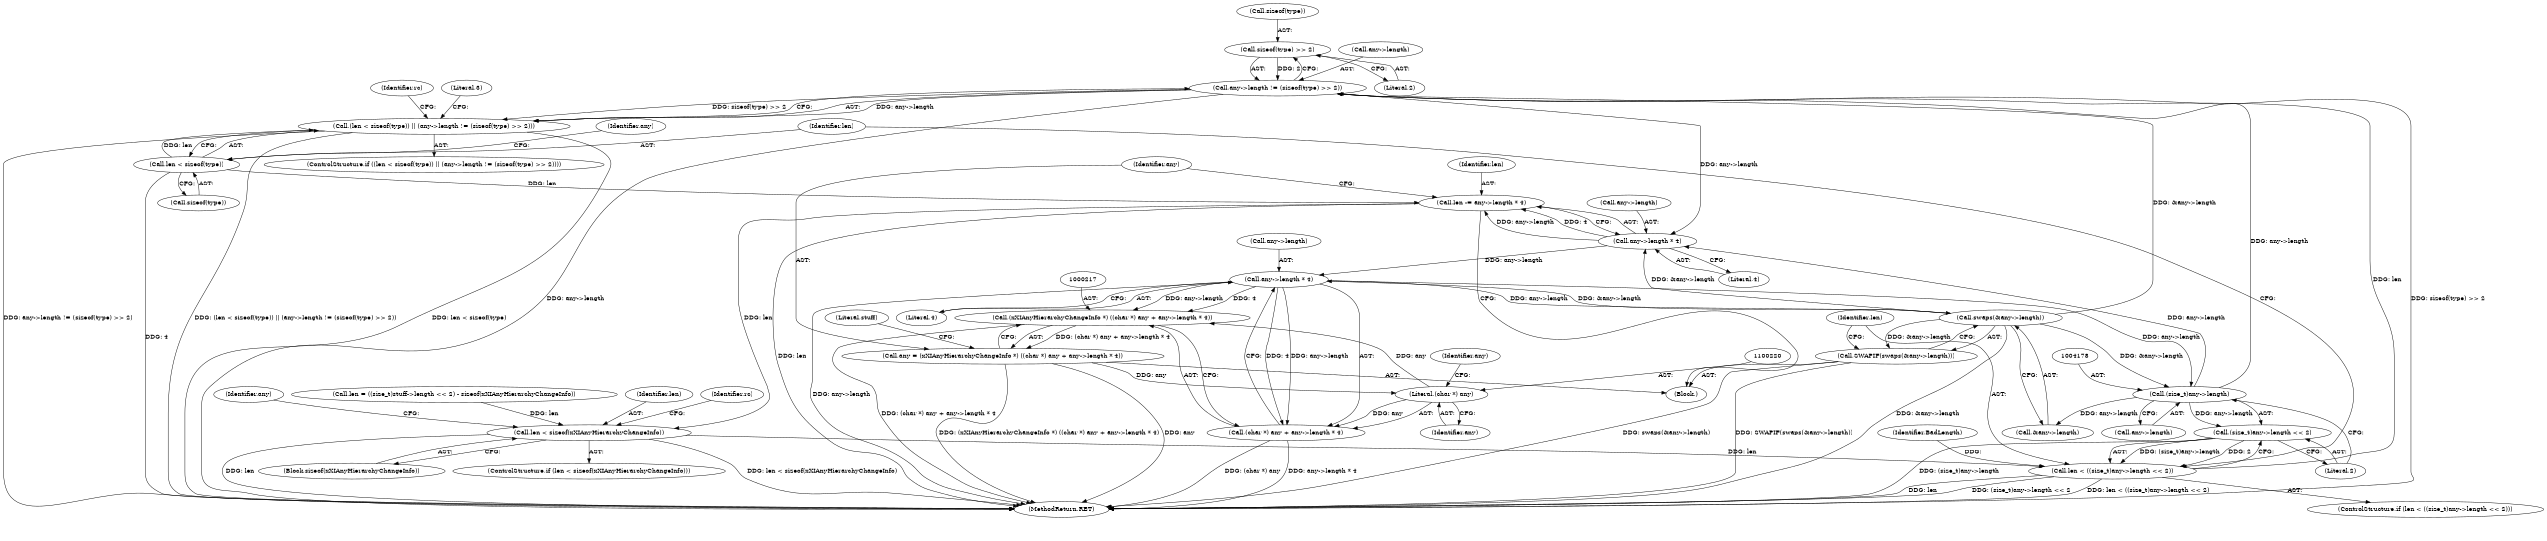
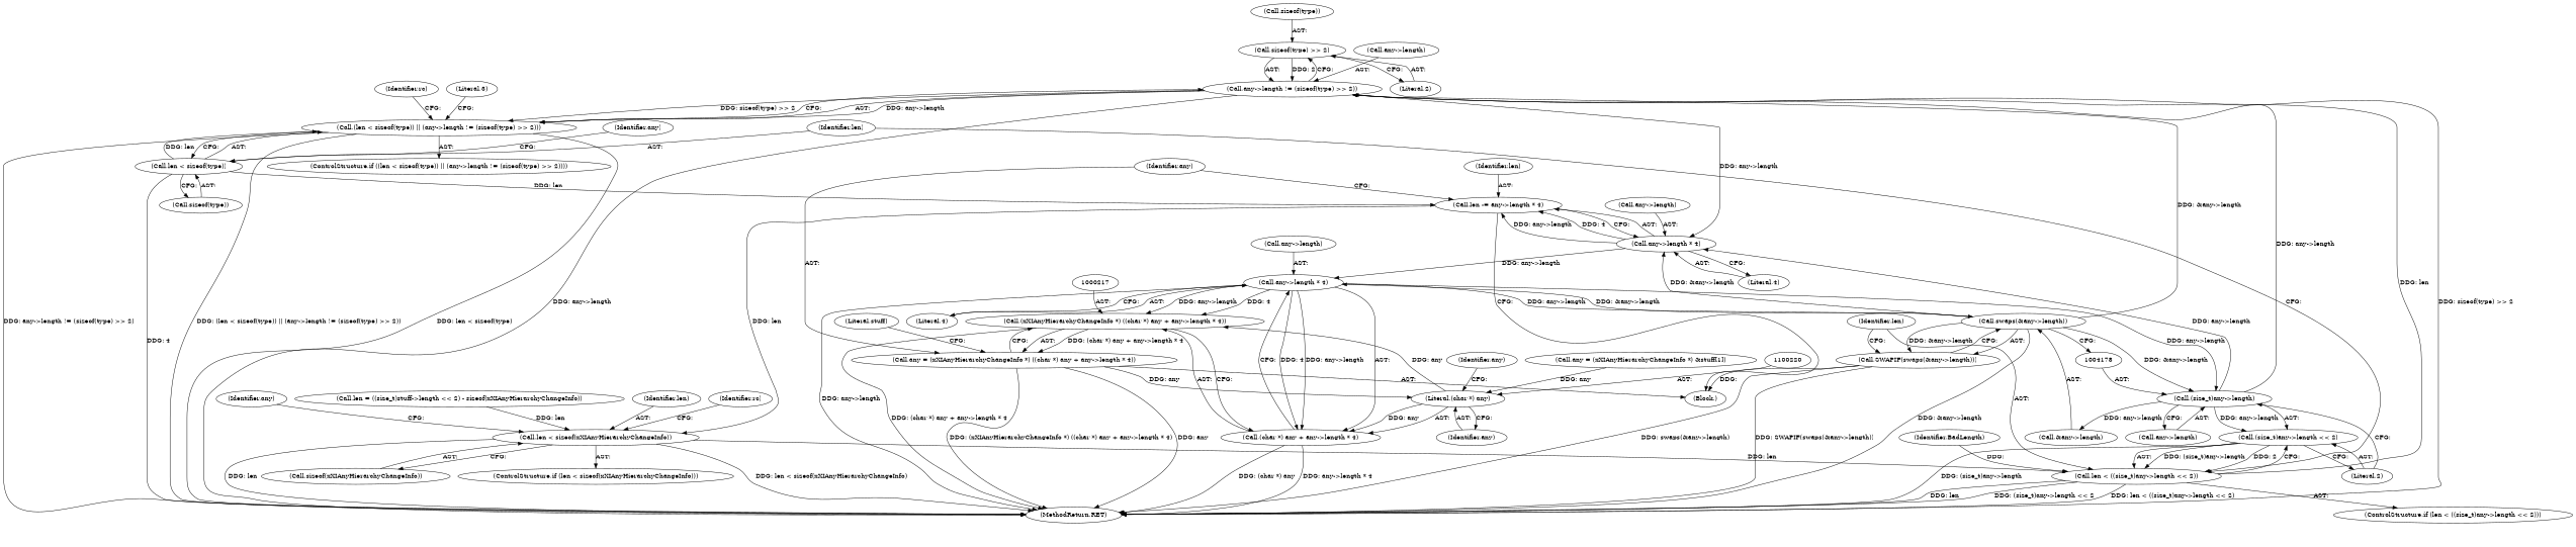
  digraph {
    n1 [label="(Call,sizeof(type) >> 2)"]
    n2 [label="(Call,any->length != (sizeof(type) >> 2))"]
    n3 [label="(Literal,2)"]
    n4 [label="(Call,(len < sizeof(type)) || (any->length != (sizeof(type) >> 2)))"]
    n5 [label="(Call,any->length * 4)"]
    n6 [label="(MethodReturn,RET)"]
    n7 [label="(Call,len < sizeof(type))"]
    n8 [label="(ControlStructure,if ((len < sizeof(type)) || (any->length != (sizeof(type) >> 2))))"]
    n9 [label="(Call,len -= any->length * 4)"]
    n10 [label="(Call,any->length * 4)"]
    n11 [label="(Literal,4)"]
    n12 [label="(Call,sizeof(type))"]
    n13 [label="(Call,len < sizeof(xXIAnyHierarchyChangeInfo))"]
    n14 [label="(Block,)"]
    n15 [label="(Call,swaps(&any->length))"]
    n16 [label="(Call,(size_t)any->length)"]
    n17 [label="(Call,(xXIAnyHierarchyChangeInfo *) ((char *) any + any->length * 4))"]
    n18 [label="(Call,(char *) any + any->length * 4)"]
    n19 [label="(Literal,4)"]
    n20 [label="(Call,len < ((size_t)any->length << 2))"]
-   n21 [label="(Block,sizeof(xXIAnyHierarchyChangeInfo))"]
+   n21 [label="(Call,sizeof(xXIAnyHierarchyChangeInfo))"]
    n22 [label="(ControlStructure,if (len < sizeof(xXIAnyHierarchyChangeInfo)))"]
    n23 [label="(Call,(size_t)any->length << 2)"]
    n24 [label="(ControlStructure,if (len < ((size_t)any->length << 2)))"]
    n25 [label="(Literal,2)"]
    n26 [label="(Call,SWAPIF(swaps(&any->length)))"]
    n27 [label="(Call,&any->length)"]
    n28 [label="(Call,any->length)"]
    n29 [label="(Call,any = (xXIAnyHierarchyChangeInfo *) ((char *) any + any->length * 4))"]
    n30 [label="(Literal,(char *) any)"]
    n31 [label="(Identifier,any)"]
    n32 [label="(Identifier,len)"]
    n33 [label="(Identifier,rc)"]
    n34 [label="(Identifier,any)"]
    n35 [label="(Identifier,len)"]
    n36 [label="(Identifier,rc)"]
    n37 [label="(Call,len = ((size_t)stuff->length << 2) - sizeof(xXIAnyHierarchyChangeInfo))"]
    n38 [label="(Identifier,any)"]
    n39 [label="(Call,any->length)"]
    n40 [label="(Literal,3)"]
    n41 [label="(Identifier,len)"]
    n42 [label="(Identifier,any)"]
    n43 [label="(Call,sizeof(type))"]
    n44 [label="(Identifier,BadLength)"]
    n45 [label="(Call,any->length)"]
    n46 [label="(Identifier,len)"]
    n47 [label="(Identifier,any)"]
+   n48 [label="(Call,any = (xXIAnyHierarchyChangeInfo *) &stuff[1])"]
    n49 [label="(Literal,stuff)"]
    n50 [label="(Call,any->length)"]
    n51 [label=1004178]
    1000217
    n53 [label=1100220]
    n1 -> n2 [label="AST: "]
    n1 -> n2 [label="DDG: 2"]
    n1 -> n3 [label="CFG: "]
    n2 -> n1 [label="CFG: "]
    n2 -> n4 [label="AST: "]
    n2 -> n4 [label="DDG: any->length"]
    n2 -> n4 [label="DDG: sizeof(type) >> 2"]
    n2 -> n5 [label="DDG: any->length"]
    n2 -> n6 [label="DDG: any->length"]
    n2 -> n6 [label="DDG: sizeof(type) >> 2"]
    n3 -> n1 [label="AST: "]
    n4 -> n2 [label="CFG: "]
    n4 -> n6 [label="DDG: (len < sizeof(type)) || (any->length != (sizeof(type) >> 2))"]
    n4 -> n6 [label="DDG: len < sizeof(type)"]
    n4 -> n6 [label="DDG: any->length != (sizeof(type) >> 2)"]
    n4 -> n7 [label="CFG: "]
    n4 -> n8 [label="AST: "]
    n5 -> n9 [label="AST: "]
    n5 -> n9 [label="DDG: any->length"]
    n5 -> n9 [label="DDG: 4"]
    n5 -> n10 [label="DDG: any->length"]
    n5 -> n11 [label="CFG: "]
    n7 -> n4 [label="AST: "]
    n7 -> n4 [label="DDG: len"]
    n7 -> n6 [label="DDG: 4"]
    n7 -> n9 [label="DDG: len"]
    n7 -> n12 [label="CFG: "]
    n9 -> n5 [label="CFG: "]
-   n9 -> n6 [label="DDG: len"]
    n9 -> n13 [label="DDG: len"]
    n9 -> n14 [label="CFG: "]
    n10 -> n6 [label="DDG: any->length"]
    n10 -> n15 [label="DDG: any->length"]
    n10 -> n16 [label="DDG: any->length"]
    n10 -> n17 [label="DDG: any->length"]
    n10 -> n17 [label="DDG: 4"]
    n10 -> n18 [label="AST: "]
    n10 -> n18 [label="DDG: any->length"]
    n10 -> n18 [label="DDG: 4"]
    n10 -> n19 [label="CFG: "]
    n11 -> n5 [label="AST: "]
    n12 -> n7 [label="AST: "]
    n13 -> n6 [label="DDG: len < sizeof(xXIAnyHierarchyChangeInfo)"]
    n13 -> n6 [label="DDG: len"]
    n13 -> n20 [label="DDG: len"]
    n13 -> n21 [label="CFG: "]
    n13 -> n22 [label="AST: "]
    n15 -> n2 [label="DDG: &any->length"]
    n15 -> n5 [label="DDG: &any->length"]
    n15 -> n6 [label="DDG: &any->length"]
    n15 -> n10 [label="DDG: &any->length"]
    n15 -> n16 [label="DDG: &any->length"]
    n15 -> n26 [label="AST: "]
    n15 -> n26 [label="DDG: &any->length"]
-   n15 -> n27 [label="CFG: "]
+   n15 -> n51 [label="CFG: "]
    n16 -> n2 [label="DDG: any->length"]
    n16 -> n5 [label="DDG: any->length"]
    n16 -> n23 [label="AST: "]
    n16 -> n23 [label="DDG: any->length"]
    n16 -> n27 [label="DDG: any->length"]
    n16 -> n28 [label="CFG: "]
    n17 -> n6 [label="DDG: (char *) any + any->length * 4"]
    n17 -> n18 [label="CFG: "]
    n17 -> n29 [label="AST: "]
    n17 -> n29 [label="DDG: (char *) any + any->length * 4"]
    n18 -> n6 [label="DDG: (char *) any"]
    n18 -> n6 [label="DDG: any->length * 4"]
    n18 -> n10 [label="CFG: "]
    n18 -> n17 [label="AST: "]
    n19 -> n10 [label="AST: "]
    n20 -> n2 [label="DDG: len"]
    n20 -> n6 [label="DDG: (size_t)any->length << 2"]
    n20 -> n6 [label="DDG: len < ((size_t)any->length << 2)"]
    n20 -> n6 [label="DDG: len"]
    n20 -> n23 [label="CFG: "]
    n20 -> n24 [label="AST: "]
    n21 -> n13 [label="AST: "]
    n23 -> n6 [label="DDG: (size_t)any->length"]
    n23 -> n20 [label="AST: "]
    n23 -> n20 [label="DDG: (size_t)any->length"]
    n23 -> n20 [label="DDG: 2"]
    n23 -> n25 [label="CFG: "]
    n25 -> n16 [label="CFG: "]
    n25 -> n23 [label="AST: "]
    n26 -> n6 [label="DDG: swaps(&any->length)"]
    n26 -> n6 [label="DDG: SWAPIF(swaps(&any->length))"]
-   n26 -> n14 [label="AST: "]
+   n26 -> n14 [label="DDG: "]
    n26 -> n15 [label="CFG: "]
    n27 -> n15 [label="AST: "]
    n28 -> n16 [label="AST: "]
    n29 -> n6 [label="DDG: (xXIAnyHierarchyChangeInfo *) ((char *) any + any->length * 4)"]
    n29 -> n6 [label="DDG: any"]
    n29 -> n14 [label="AST: "]
    n29 -> n17 [label="CFG: "]
    n29 -> n30 [label="DDG: any"]
    n30 -> n17 [label="DDG: any"]
    n30 -> n18 [label="AST: "]
    n30 -> n18 [label="DDG: any"]
    n30 -> n31 [label="CFG: "]
    n31 -> n30 [label="AST: "]
    n32 -> n20 [label="AST: "]
    n32 -> n26 [label="CFG: "]
    n33 -> n13 [label="CFG: "]
    n34 -> n13 [label="CFG: "]
    n35 -> n9 [label="AST: "]
    n36 -> n4 [label="CFG: "]
    n37 -> n13 [label="DDG: len"]
    n38 -> n30 [label="CFG: "]
    n39 -> n5 [label="AST: "]
    n40 -> n4 [label="CFG: "]
    n41 -> n13 [label="AST: "]
    n42 -> n9 [label="CFG: "]
    n42 -> n29 [label="AST: "]
    n43 -> n1 [label="AST: "]
    n44 -> n20 [label="DDG: "]
    n45 -> n10 [label="AST: "]
    n46 -> n7 [label="AST: "]
    n46 -> n20 [label="CFG: "]
    n47 -> n7 [label="CFG: "]
+   n48 -> n30 [label="DDG: any"]
    n49 -> n29 [label="CFG: "]
    n50 -> n2 [label="AST: "]
    n51 -> n16 [label="AST: "]
    1000217 -> n17 [label="AST: "]
    n53 -> n30 [label="AST: "]
  }
